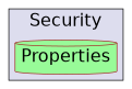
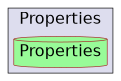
  digraph {
    compound=true
    fontname="DejaVu Sans"
    n1 [fillcolor=palegreen fontname="DejaVu Sans" fontsize=24 label=Properties pencolor=black shape=cylinder style=filled color=brown]
    subgraph cluster_1 {
      bgcolor="#ddddee"
      fontsize=24
-     label=Security
+     label=Properties
      pencolor=black
      n1
    }
  }
